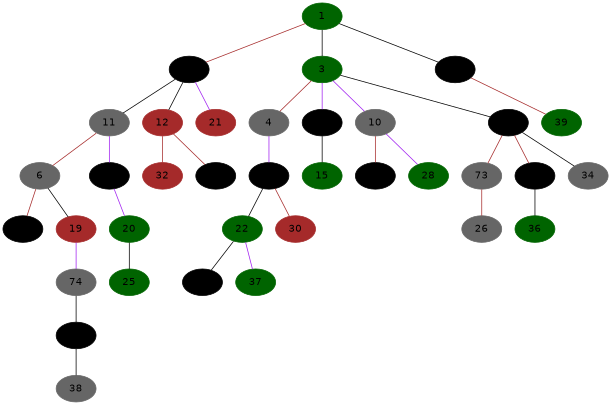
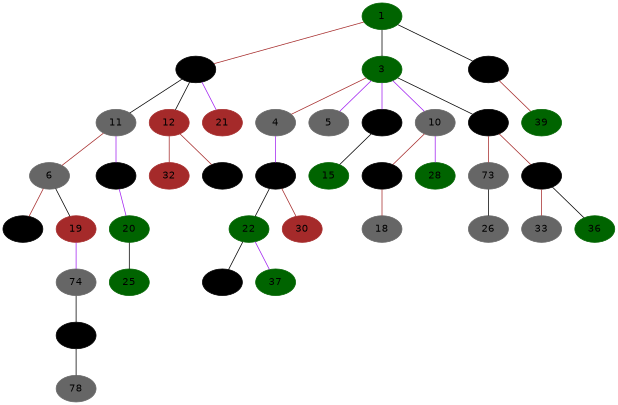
  graph {
    fontname="DejaVu Sans"
    node [color=black fontname="DejaVu Sans" style=filled]
    edge [color=brown fontname="DejaVu Sans" weight=1.0]
    1 [color=darkgreen]
    2
    3 [color=darkgreen]
    7
    11 [color=gray40]
    12 [color=brown]
    21 [color=brown]
    4 [color=gray40]
+   5 [color=gray40]
    8
    10 [color=gray40]
    14
    39 [color=darkgreen]
    6 [color=gray40]
    16
    32 [color=brown]
    35
    9
    15 [color=darkgreen]
    17
    28 [color=darkgreen]
    n22 [color=gray40 label=73]
    31
-   34 [color=gray40]
    13
    19 [color=brown]
    22 [color=darkgreen]
    30 [color=brown]
    n29 [color=gray40 label=74]
    27
    37 [color=darkgreen]
+   18 [color=gray40]
    20 [color=darkgreen]
    26 [color=gray40]
+   33 [color=gray40]
    36 [color=darkgreen]
    25 [color=darkgreen]
    29
-   38 [color=gray40]
+   38 [color=gray40 label=78]
    1 -- 2
    1 -- 3 [color=black]
    1 -- 7 [color=black]
    2 -- 11 [color=black]
    2 -- 12 [color=black]
    2 -- 21 [color=purple]
    3 -- 4
+   3 -- 5 [color=purple]
    3 -- 8 [color=purple weight=2.0]
    3 -- 10 [color=purple]
    3 -- 14 [color=black]
    7 -- 39
    11 -- 6
    11 -- 16 [color=purple]
    12 -- 32
    12 -- 35
    4 -- 9 [color=purple]
    8 -- 15 [color=black]
    10 -- 17
    10 -- 28 [color=purple]
    14 -- n22
    14 -- 31
-   14 -- 34 [color=black weight=2.0]
    6 -- 13 [weight=2.0]
    6 -- 19 [color=black]
    16 -- 20 [color=purple]
    9 -- 22 [color=black]
    9 -- 30
-   n22 -- 26
+   17 -- 18
+   n22 -- 26 [color=black]
+   31 -- 33 [weight=2.0]
    31 -- 36 [color=black]
    19 -- n29 [color=purple]
    22 -- 27 [color=black]
    22 -- 37 [color=purple]
    n29 -- 29 [color=black]
    20 -- 25 [color=black weight=3.0]
    29 -- 38 [color=black weight=2.0]
  }
